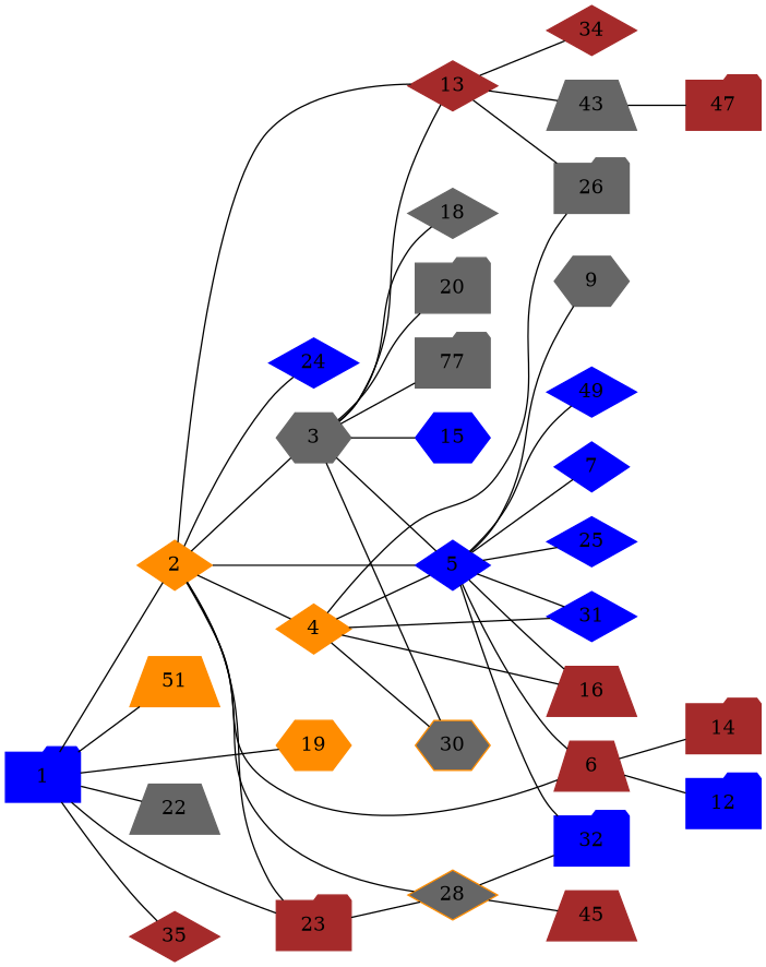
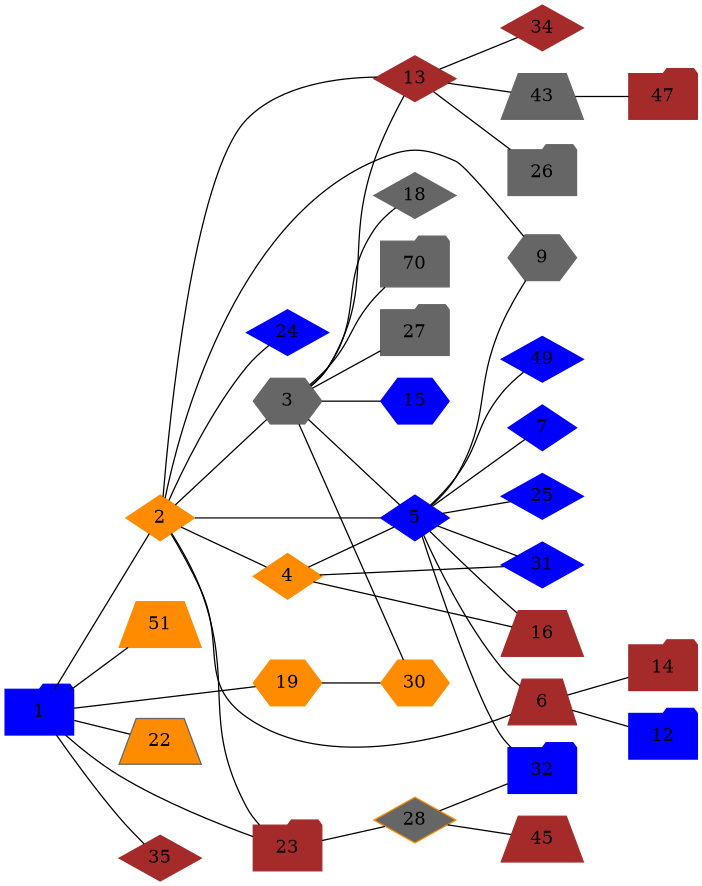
  graph {
    rankdir=LR
    node [color=blue shape=diamond style=filled]
    1 [shape=folder super="+21"]
    2 [color=darkorange super="+10"]
    n3 [color=darkorange label=51 shape=trapezium]
    19 [color=darkorange shape=hexagon super="+36"]
-   22 [color=gray40 shape=trapezium]
+   22 [color=gray40 shape=trapezium fillcolor=darkorange]
    23 [color=brown shape=folder]
    35 [color=brown]
    3 [color=gray40 shape=hexagon super="+39"]
    4 [color=darkorange super="+40"]
    5 [super="+8"]
    6 [color=brown shape=trapezium]
    9 [color=gray40 shape=hexagon]
    13 [color=brown super="+44"]
    24
    28 [color=darkorange fillcolor=gray40 super="+37"]
    15 [shape=hexagon]
    18 [color=gray40 super="+38"]
-   20 [color=gray40 shape=folder super="+41"]
-   27 [color=gray40 shape=folder label=77]
-   30 [color=darkorange shape=hexagon fillcolor=gray40]
+   20 [color=gray40 shape=folder super="+41" label=70]
+   27 [color=gray40 shape=folder]
+   30 [color=darkorange shape=hexagon]
    16 [color=brown shape=trapezium]
    26 [color=gray40 shape=folder super="+46"]
    31 [super="+33"]
    7
    25
    32 [shape=folder super="+42"]
    49
    12 [shape=folder super="+17"]
    14 [color=brown shape=folder super="+29"]
    34 [color=brown]
    43 [color=gray40 shape=trapezium super="+48"]
    47 [color=brown shape=folder]
    45 [color=brown shape=trapezium]
    1 -- 2
    1 -- n3
    1 -- 19
    1 -- 22
    1 -- 23
    1 -- 35
    2 -- 23
    2 -- 3
    2 -- 4
    2 -- 5 [weight=2]
    2 -- 6
-   2 -- 28
+   2 -- 9
    2 -- 13
    2 -- 24
    23 -- 28
    3 -- 5
    3 -- 13
    3 -- 15
    3 -- 18
    3 -- 20
    3 -- 27
    3 -- 30
    4 -- 5
-   4 -- 30
+   19 -- 30
    4 -- 16
-   4 -- 26
    4 -- 31
    5 -- 6
    5 -- 9
    5 -- 16
    5 -- 31
    5 -- 7
    5 -- 25
    5 -- 32
    5 -- 49
    6 -- 12
    6 -- 14
    13 -- 26
    13 -- 34
    13 -- 43
    28 -- 32
    28 -- 45
    43 -- 47
  }
